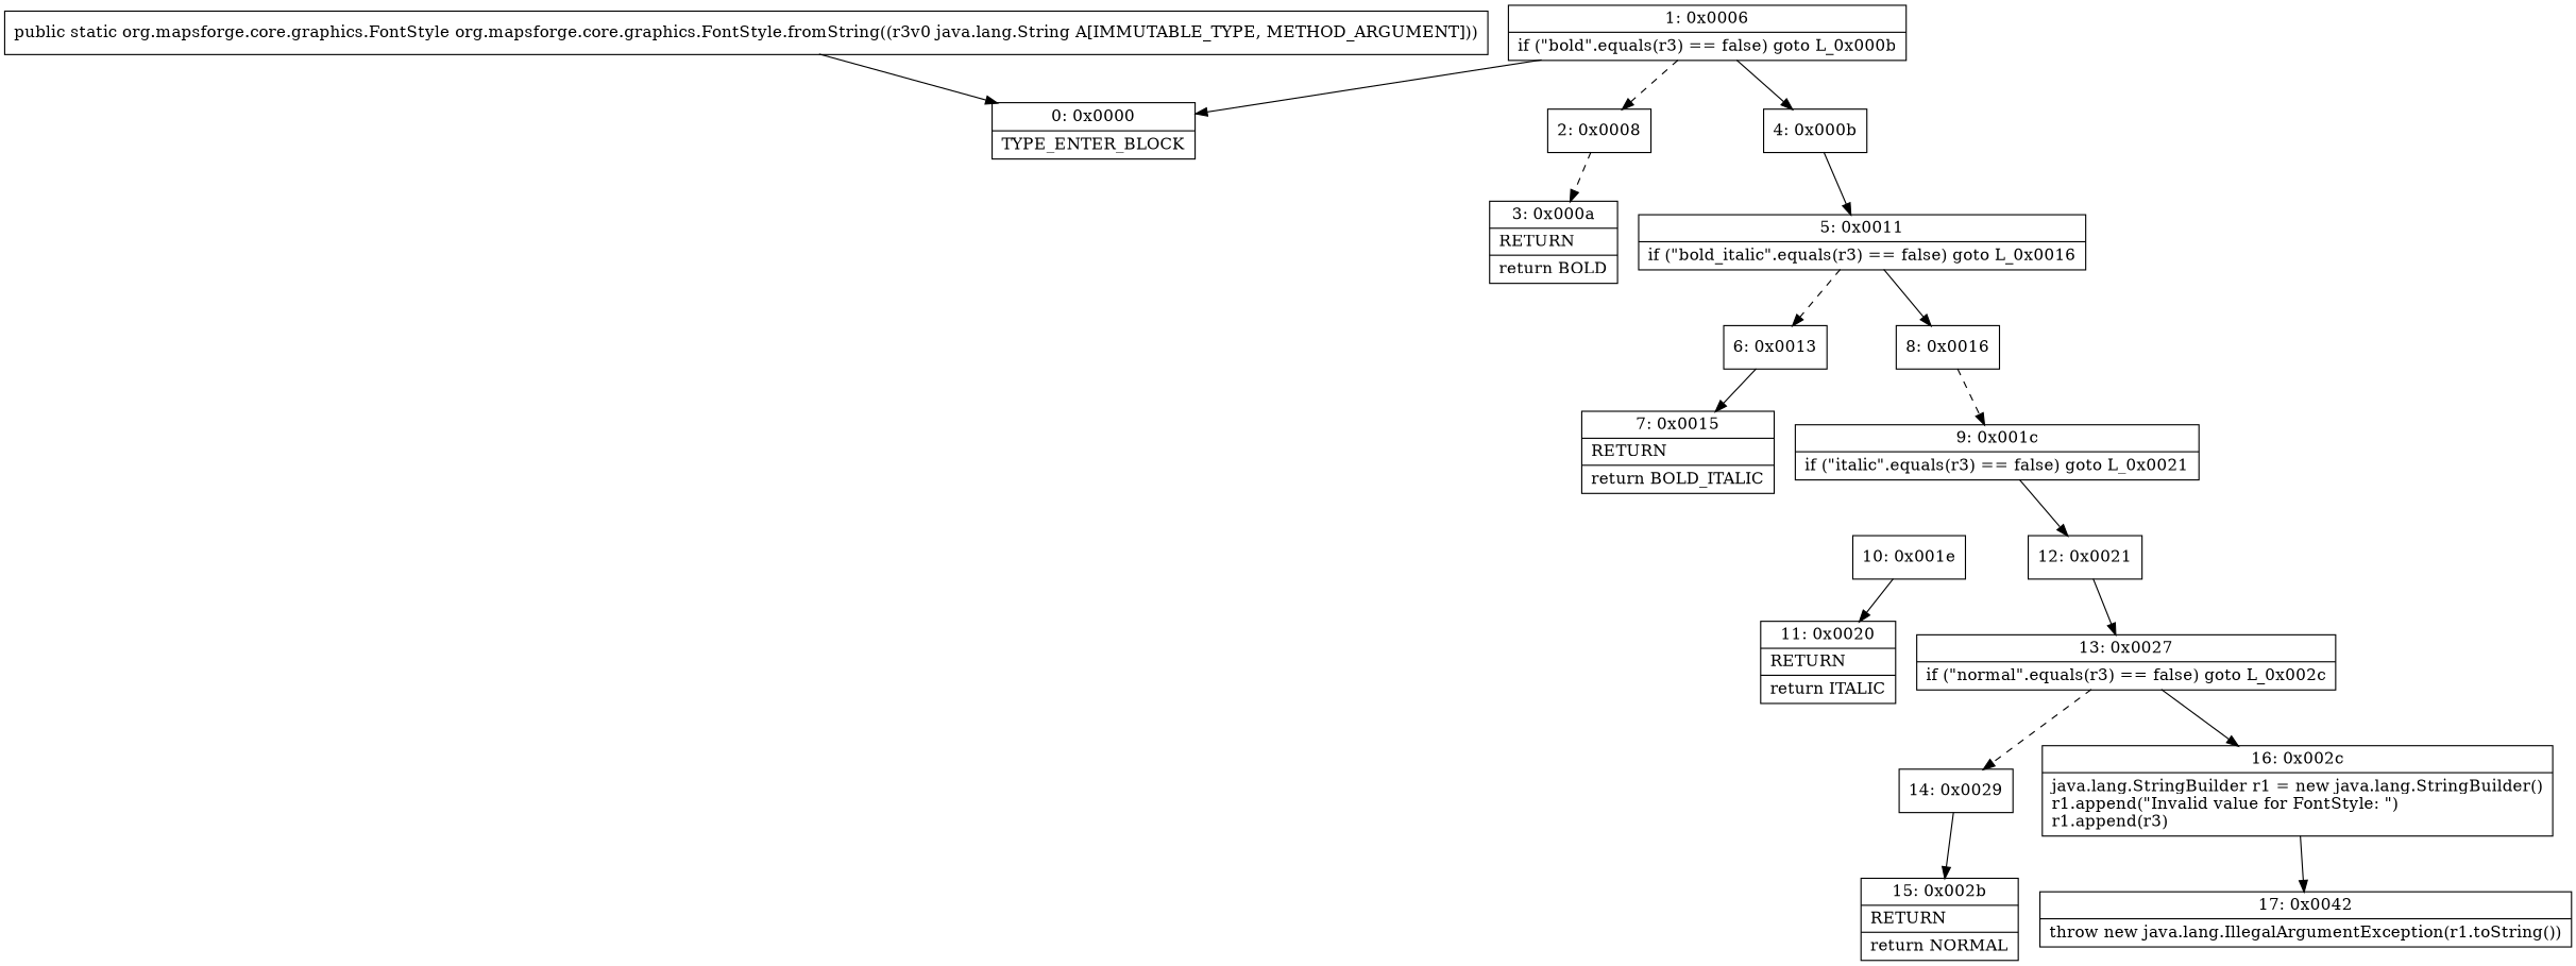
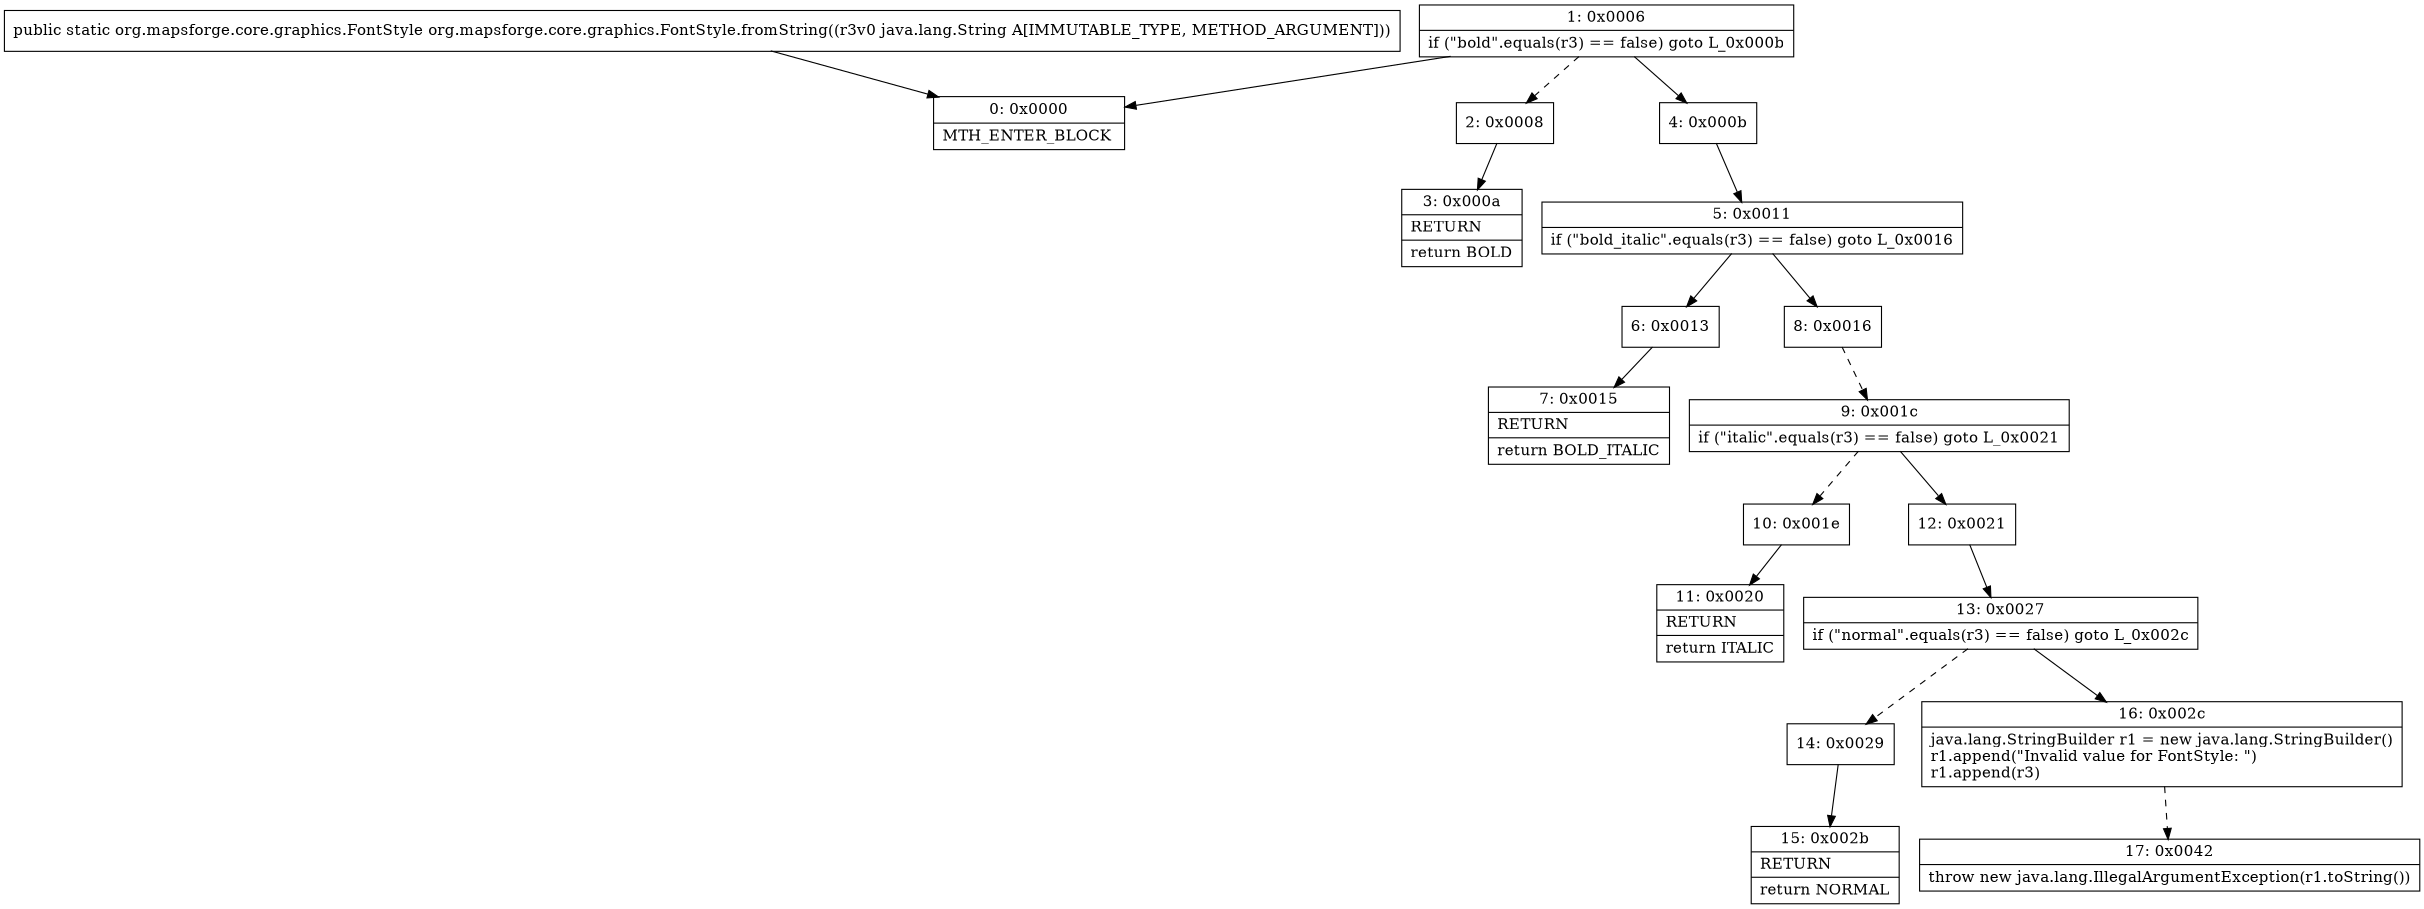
  digraph {
    node [shape=record]
-   n1 [label="{0\:\ 0x0000|TYPE_ENTER_BLOCK\l}"]
+   n1 [label="{0\:\ 0x0000|MTH_ENTER_BLOCK\l}"]
    n2 [label="{1\:\ 0x0006|if (\"bold\".equals(r3) == false) goto L_0x000b\l}"]
    n3 [label="{2\:\ 0x0008}"]
    n4 [label="{4\:\ 0x000b}"]
    n5 [label="{3\:\ 0x000a|RETURN\l|return BOLD\l}"]
    n6 [label="{5\:\ 0x0011|if (\"bold_italic\".equals(r3) == false) goto L_0x0016\l}"]
    n7 [label="{6\:\ 0x0013}"]
    n8 [label="{8\:\ 0x0016}"]
    n9 [label="{7\:\ 0x0015|RETURN\l|return BOLD_ITALIC\l}"]
    n10 [label="{9\:\ 0x001c|if (\"italic\".equals(r3) == false) goto L_0x0021\l}"]
    n11 [label="{10\:\ 0x001e}"]
    n12 [label="{12\:\ 0x0021}"]
    n13 [label="{11\:\ 0x0020|RETURN\l|return ITALIC\l}"]
    n14 [label="{13\:\ 0x0027|if (\"normal\".equals(r3) == false) goto L_0x002c\l}"]
    n15 [label="{14\:\ 0x0029}"]
    n16 [label="{16\:\ 0x002c|java.lang.StringBuilder r1 = new java.lang.StringBuilder()\lr1.append(\"Invalid value for FontStyle: \")\lr1.append(r3)\l}"]
    n17 [label="{15\:\ 0x002b|RETURN\l|return NORMAL\l}"]
    n18 [label="{17\:\ 0x0042|throw new java.lang.IllegalArgumentException(r1.toString())\l}"]
    n19 [label="{public static org.mapsforge.core.graphics.FontStyle org.mapsforge.core.graphics.FontStyle.fromString((r3v0 java.lang.String A[IMMUTABLE_TYPE, METHOD_ARGUMENT])) }"]
    n2 -> n1
    n2 -> n3 [style=dashed]
    n2 -> n4
-   n3 -> n5 [style=dashed]
+   n3 -> n5
    n4 -> n6
-   n6 -> n7 [style=dashed]
+   n6 -> n7 [style=solid]
    n6 -> n8
    n7 -> n9
    n8 -> n10 [style=dashed]
+   n10 -> n11 [style=dashed]
    n10 -> n12
    n11 -> n13
    n12 -> n14
    n14 -> n15 [style=dashed]
    n14 -> n16
    n15 -> n17
-   n16 -> n18
+   n16 -> n18 [style=dashed]
    n19 -> n1
  }
